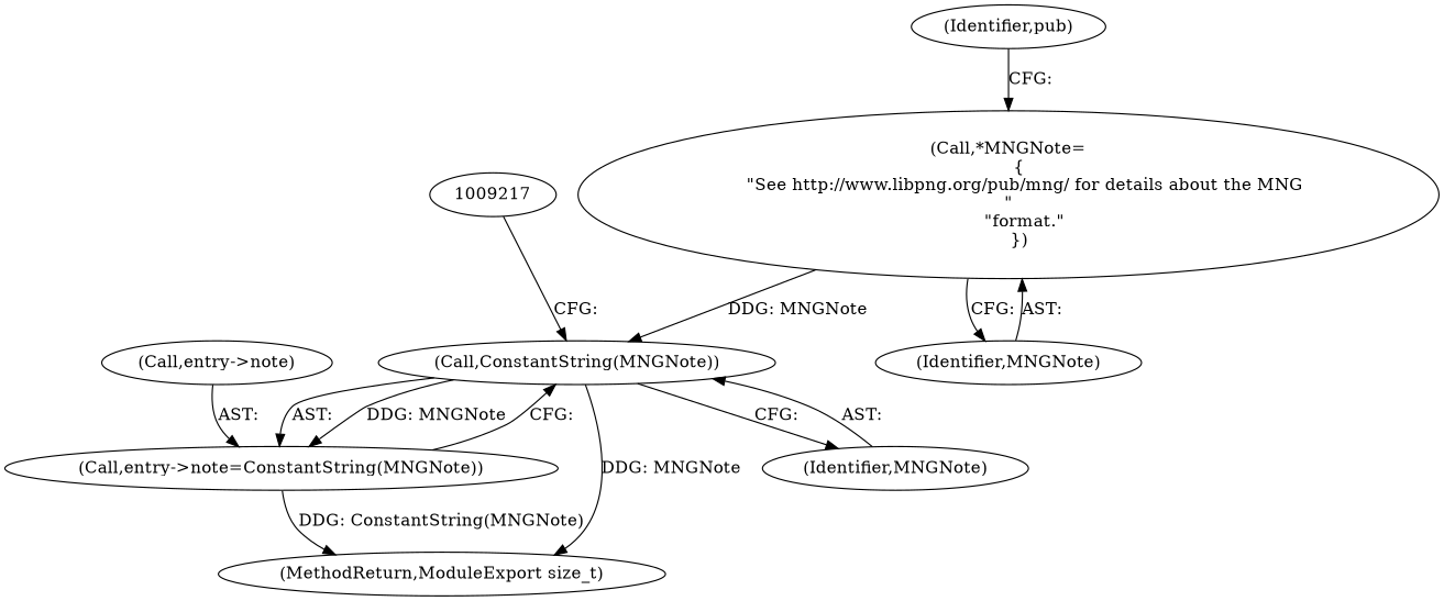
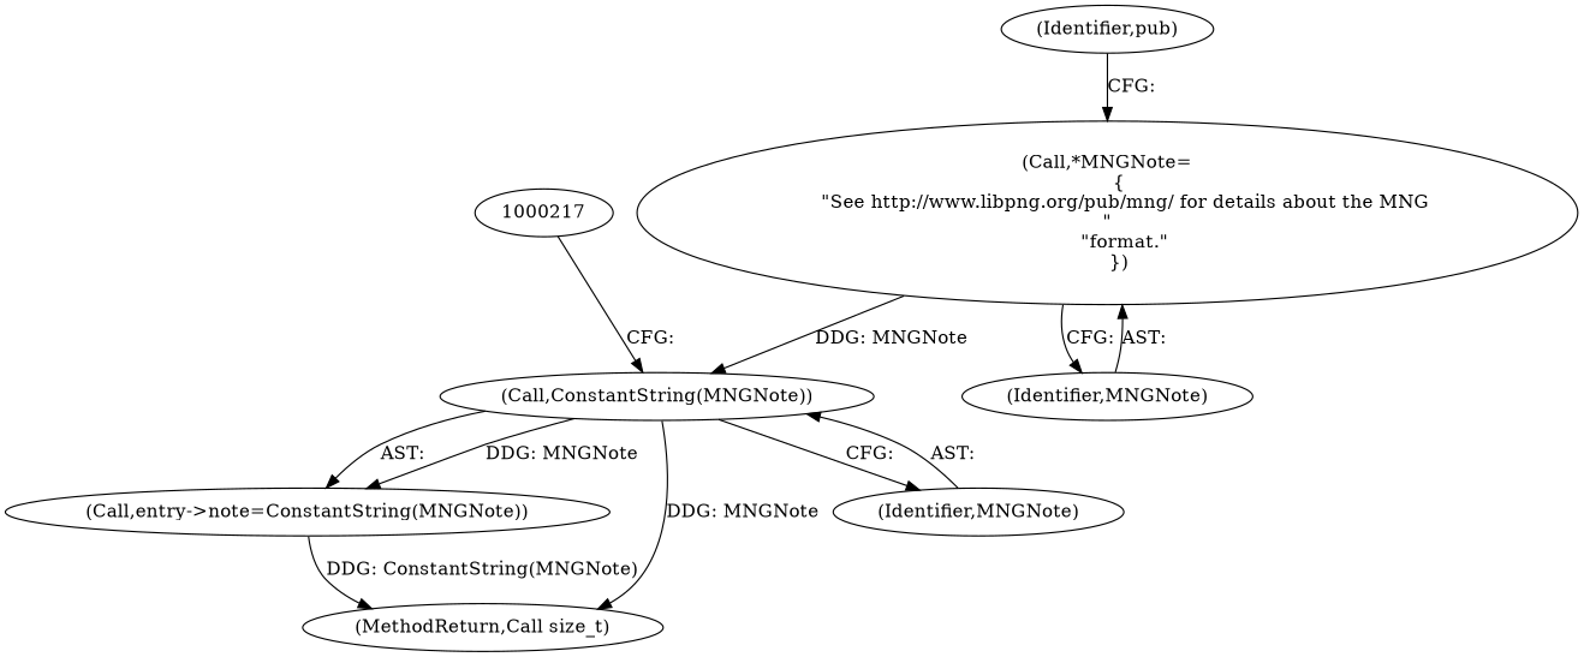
  digraph {
    n1 [label="(Call,*MNGNote=\n    {\n      \"See http://www.libpng.org/pub/mng/ for details about the MNG\n\"\n      \"format.\"\n    })"]
    n2 [label="(Call,ConstantString(MNGNote))"]
    n3 [label="(Identifier,MNGNote)"]
    n4 [label="(Call,entry->note=ConstantString(MNGNote))"]
-   n5 [label="(MethodReturn,ModuleExport size_t)"]
+   n5 [label="(MethodReturn,Call size_t)"]
    n6 [label="(Identifier,MNGNote)"]
-   n7 [label="(Call,entry->note)"]
    n8 [label="(Identifier,pub)"]
-   1000217 [label=1009217]
+   1000217
    n1 -> n2 [label="DDG: MNGNote"]
    n1 -> n3 [label="CFG: "]
    n2 -> n4 [label="AST: "]
    n2 -> n4 [label="DDG: MNGNote"]
    n2 -> n5 [label="DDG: MNGNote"]
    n2 -> n6 [label="CFG: "]
    n3 -> n1 [label="AST: "]
-   n4 -> n2 [label="CFG: "]
    n4 -> n5 [label="DDG: ConstantString(MNGNote)"]
    n6 -> n2 [label="AST: "]
-   n7 -> n4 [label="AST: "]
    n8 -> n1 [label="CFG: "]
    1000217 -> n2 [label="CFG: "]
  }
